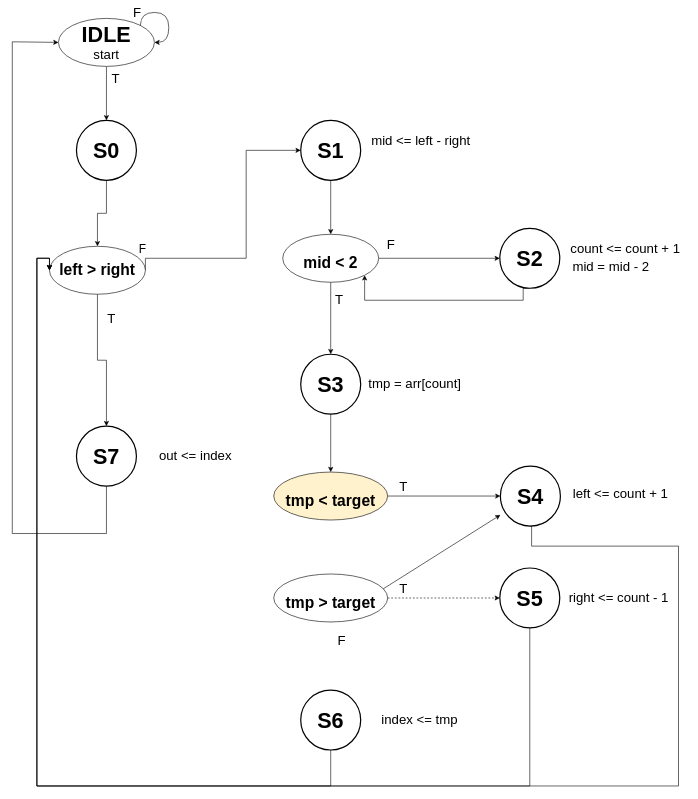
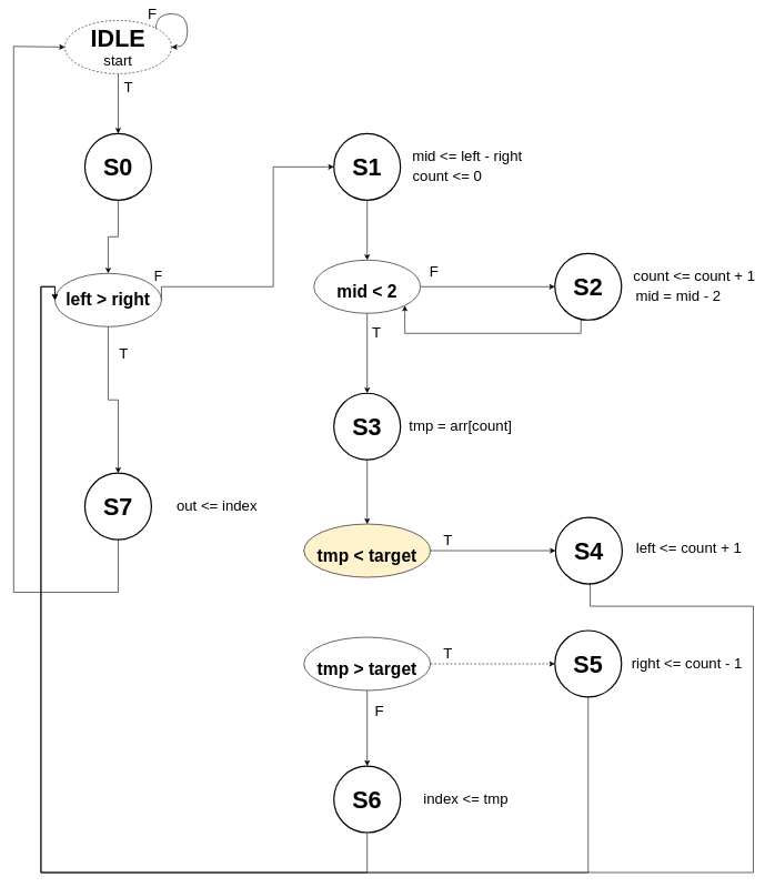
  <mxCell id="0" />
  <mxCell id="1" parent="0" />
  <mxCell id="2" style="edgeStyle=orthogonalEdgeStyle;rounded=0;orthogonalLoop=1;jettySize=auto;html=1;exitX=0.5;exitY=1;exitDx=0;exitDy=0;exitPerimeter=0;entryX=0.5;entryY=0;entryDx=0;entryDy=0;" parent="1" source="63" target="6" edge="1"><mxGeometry relative="1" as="geometry"><mxPoint x="177" y="380" as="targetPoint" /></mxGeometry></mxCell>
  <mxCell id="3" style="edgeStyle=orthogonalEdgeStyle;rounded=0;orthogonalLoop=1;jettySize=auto;html=1;entryX=0;entryY=0.5;entryDx=0;entryDy=0;entryPerimeter=0;exitX=1;exitY=0.5;exitDx=0;exitDy=0;" parent="1" source="6" target="51" edge="1"><mxGeometry relative="1" as="geometry"><Array as="points"><mxPoint x="410" y="430" /><mxPoint x="410" y="250" /></Array></mxGeometry></mxCell>
  <mxCell id="4" value="&lt;font style=&quot;font-size: 20px&quot;&gt;F&lt;/font&gt;" style="text;html=1;align=center;verticalAlign=middle;resizable=0;points=[];;labelBackgroundColor=#ffffff;" parent="3" vertex="1" connectable="0"><mxGeometry x="-0.917" y="2" relative="1" as="geometry"><mxPoint x="-4" y="-18" as="offset" /></mxGeometry></mxCell>
  <mxCell id="5" value="&lt;font style=&quot;font-size: 22px&quot;&gt;T&lt;/font&gt;" style="edgeStyle=orthogonalEdgeStyle;rounded=0;orthogonalLoop=1;jettySize=auto;html=1;exitX=0.5;exitY=1;exitDx=0;exitDy=0;" parent="1" source="6" target="41" edge="1"><mxGeometry x="-0.663" y="23" relative="1" as="geometry"><mxPoint y="1" as="offset" /></mxGeometry></mxCell>
  <mxCell id="6" value="&lt;font style=&quot;font-size: 26px&quot;&gt;&lt;b&gt;left &amp;gt; right&lt;/b&gt;&lt;/font&gt;" style="ellipse;whiteSpace=wrap;html=1;" parent="1" vertex="1"><mxGeometry x="82" y="410" width="160" height="80" as="geometry" /></mxCell>
  <mxCell id="7" style="edgeStyle=none;rounded=0;orthogonalLoop=1;jettySize=auto;html=1;entryX=0;entryY=0.5;entryDx=0;entryDy=0;entryPerimeter=0;" parent="1" source="11" target="57" edge="1"><mxGeometry relative="1" as="geometry"><mxPoint x="641" y="430" as="sourcePoint" /></mxGeometry></mxCell>
  <mxCell id="8" value="&lt;font style=&quot;font-size: 22px&quot;&gt;F&lt;/font&gt;" style="text;html=1;align=center;verticalAlign=middle;resizable=0;points=[];;labelBackgroundColor=#ffffff;" parent="7" vertex="1" connectable="0"><mxGeometry x="-0.766" y="2" relative="1" as="geometry"><mxPoint x="-4.5" y="-20.5" as="offset" /></mxGeometry></mxCell>
  <mxCell id="9" style="edgeStyle=none;rounded=0;orthogonalLoop=1;jettySize=auto;html=1;exitX=0.5;exitY=1;exitDx=0;exitDy=0;" parent="1" source="11" target="16" edge="1"><mxGeometry relative="1" as="geometry" /></mxCell>
  <mxCell id="10" value="&lt;font style=&quot;font-size: 22px&quot;&gt;T&lt;/font&gt;" style="text;html=1;align=center;verticalAlign=middle;resizable=0;points=[];;labelBackgroundColor=#ffffff;" parent="9" vertex="1" connectable="0"><mxGeometry x="-0.64" relative="1" as="geometry"><mxPoint x="13" y="7" as="offset" /></mxGeometry></mxCell>
  <mxCell id="11" value="&lt;br&gt;&lt;font style=&quot;font-size: 26px&quot;&gt;&lt;b&gt;mid &amp;lt; 2&lt;/b&gt;&lt;/font&gt;" style="ellipse;whiteSpace=wrap;html=1;" parent="1" vertex="1"><mxGeometry x="471" y="390" width="160" height="80" as="geometry" /></mxCell>
  <mxCell id="12" style="edgeStyle=orthogonalEdgeStyle;rounded=0;orthogonalLoop=1;jettySize=auto;html=1;exitX=0.5;exitY=1;exitDx=0;exitDy=0;exitPerimeter=0;entryX=1;entryY=1;entryDx=0;entryDy=0;" parent="1" source="57" target="11" edge="1"><mxGeometry relative="1" as="geometry"><mxPoint x="866" y="595" as="targetPoint" /><Array as="points"><mxPoint x="872" y="500" /><mxPoint x="607" y="500" /></Array></mxGeometry></mxCell>
  <mxCell id="13" value="" style="group" parent="1" vertex="1" connectable="0"><mxGeometry x="501" y="590" width="266" height="100" as="geometry" /></mxCell>
  <mxCell id="14" value="&lt;font style=&quot;font-size: 22px&quot;&gt;tmp = arr[count]&lt;/font&gt;" style="text;html=1;align=center;verticalAlign=middle;resizable=0;points=[];;autosize=1;" parent="13" vertex="1"><mxGeometry x="104.5" y="40" width="170" height="20" as="geometry" /></mxCell>
  <mxCell id="15" value="" style="group" parent="13" vertex="1" connectable="0"><mxGeometry width="100" height="100" as="geometry" /></mxCell>
  <mxCell id="16" value="&lt;font style=&quot;font-size: 36px&quot;&gt;&lt;b&gt;S3&lt;/b&gt;&lt;/font&gt;" style="strokeWidth=2;html=1;shape=mxgraph.flowchart.start_2;whiteSpace=wrap;" parent="15" vertex="1"><mxGeometry width="100" height="100" as="geometry" /></mxCell>
  <mxCell id="17" style="edgeStyle=none;rounded=0;orthogonalLoop=1;jettySize=auto;html=1;exitX=1;exitY=0.5;exitDx=0;exitDy=0;entryX=0;entryY=0.5;entryDx=0;entryDy=0;entryPerimeter=0;" parent="1" source="19" target="37" edge="1"><mxGeometry relative="1" as="geometry" /></mxCell>
  <mxCell id="18" value="&lt;font style=&quot;font-size: 22px&quot;&gt;T&lt;/font&gt;" style="text;html=1;align=center;verticalAlign=middle;resizable=0;points=[];;labelBackgroundColor=#ffffff;" parent="17" vertex="1" connectable="0"><mxGeometry x="-0.507" y="4" relative="1" as="geometry"><mxPoint x="-21" y="-12.5" as="offset" /></mxGeometry></mxCell>
  <mxCell id="19" value="&lt;br&gt;&lt;font style=&quot;font-size: 26px&quot;&gt;&lt;b&gt;tmp &amp;lt; target&lt;/b&gt;&lt;/font&gt;" style="ellipse;whiteSpace=wrap;html=1;fillColor=#fff2cc;" parent="1" vertex="1"><mxGeometry x="456" y="786.5" width="190" height="80" as="geometry" /></mxCell>
  <mxCell id="20" style="edgeStyle=none;rounded=0;orthogonalLoop=1;jettySize=auto;html=1;exitX=0.5;exitY=1;exitDx=0;exitDy=0;exitPerimeter=0;" parent="1" source="16" target="19" edge="1"><mxGeometry relative="1" as="geometry" /></mxCell>
  <mxCell id="21" style="edgeStyle=none;rounded=0;orthogonalLoop=1;jettySize=auto;html=1;exitX=1;exitY=0.5;exitDx=0;exitDy=0;entryX=0;entryY=0.5;entryDx=0;entryDy=0;entryPerimeter=0;dashed=1;" parent="1" source="24" target="33" edge="1"><mxGeometry relative="1" as="geometry" /></mxCell>
  <mxCell id="22" value="&lt;font style=&quot;font-size: 22px&quot;&gt;T&lt;/font&gt;" style="text;html=1;align=center;verticalAlign=middle;resizable=0;points=[];;labelBackgroundColor=#ffffff;" parent="21" vertex="1" connectable="0"><mxGeometry x="-0.507" y="4" relative="1" as="geometry"><mxPoint x="-21" y="-12.5" as="offset" /></mxGeometry></mxCell>
- <mxCell id="23" style="edgeStyle=none;rounded=0;orthogonalLoop=1;jettySize=auto;html=1;exitX=0.5;exitY=1;exitDx=0;exitDy=0;" parent="1" source="24" target="37" edge="1"><mxGeometry relative="1" as="geometry" /></mxCell>
+ <mxCell id="23" style="edgeStyle=none;rounded=0;orthogonalLoop=1;jettySize=auto;html=1;exitX=0.5;exitY=1;exitDx=0;exitDy=0;entryX=0.5;entryY=0;entryDx=0;entryDy=0;entryPerimeter=0;" parent="1" source="24" target="28" edge="1"><mxGeometry relative="1" as="geometry" /></mxCell>
  <mxCell id="24" value="&lt;br&gt;&lt;font style=&quot;font-size: 26px&quot;&gt;&lt;b&gt;tmp &amp;gt; target&lt;/b&gt;&lt;/font&gt;" style="ellipse;whiteSpace=wrap;html=1;" parent="1" vertex="1"><mxGeometry x="456" y="956.5" width="190" height="80" as="geometry" /></mxCell>
  <mxCell id="25" value="" style="group" parent="1" vertex="1" connectable="0"><mxGeometry x="501" y="1150" width="287.5" height="100" as="geometry" /></mxCell>
  <mxCell id="26" value="&lt;font style=&quot;font-size: 22px&quot;&gt;index &amp;lt;= tmp&lt;br&gt;&lt;/font&gt;" style="text;html=1;align=center;verticalAlign=middle;resizable=0;points=[];;autosize=1;" parent="25" vertex="1"><mxGeometry x="127.5" y="40" width="140" height="20" as="geometry" /></mxCell>
  <mxCell id="27" value="" style="group" parent="25" vertex="1" connectable="0"><mxGeometry width="100" height="100" as="geometry" /></mxCell>
  <mxCell id="28" value="&lt;font style=&quot;font-size: 36px&quot;&gt;&lt;b&gt;S6&lt;/b&gt;&lt;/font&gt;" style="strokeWidth=2;html=1;shape=mxgraph.flowchart.start_2;whiteSpace=wrap;" parent="27" vertex="1"><mxGeometry width="100" height="100" as="geometry" /></mxCell>
  <mxCell id="29" value="&lt;font style=&quot;font-size: 22px&quot;&gt;F&lt;/font&gt;" style="text;html=1;align=center;verticalAlign=middle;resizable=0;points=[];;labelBackgroundColor=#ffffff;" parent="1" vertex="1" connectable="0"><mxGeometry x="551" y="1059.853" as="geometry"><mxPoint x="17.5" y="8" as="offset" /></mxGeometry></mxCell>
  <mxCell id="30" value="" style="group" parent="1" vertex="1" connectable="0"><mxGeometry x="833" y="946.5" width="287.5" height="100" as="geometry" /></mxCell>
  <mxCell id="31" value="&lt;font style=&quot;font-size: 22px&quot;&gt;right &amp;lt;= count - 1&lt;br&gt;&lt;/font&gt;" style="text;html=1;align=center;verticalAlign=middle;resizable=0;points=[];;autosize=1;" parent="30" vertex="1"><mxGeometry x="107.5" y="40" width="180" height="20" as="geometry" /></mxCell>
  <mxCell id="32" value="" style="group" parent="30" vertex="1" connectable="0"><mxGeometry width="100" height="100" as="geometry" /></mxCell>
  <mxCell id="33" value="&lt;font style=&quot;font-size: 36px&quot;&gt;&lt;b&gt;S5&lt;/b&gt;&lt;/font&gt;" style="strokeWidth=2;html=1;shape=mxgraph.flowchart.start_2;whiteSpace=wrap;" parent="32" vertex="1"><mxGeometry width="100" height="100" as="geometry" /></mxCell>
  <mxCell id="34" value="" style="group" parent="1" vertex="1" connectable="0"><mxGeometry x="834" y="776.5" width="285" height="100" as="geometry" /></mxCell>
  <mxCell id="35" value="&lt;font style=&quot;font-size: 22px&quot;&gt;left &amp;lt;= count + 1&lt;br&gt;&lt;/font&gt;" style="text;html=1;align=center;verticalAlign=middle;resizable=0;points=[];;autosize=1;" parent="34" vertex="1"><mxGeometry x="115" y="36.5" width="170" height="20" as="geometry" /></mxCell>
  <mxCell id="36" value="" style="group" parent="34" vertex="1" connectable="0"><mxGeometry width="100" height="100" as="geometry" /></mxCell>
  <mxCell id="37" value="&lt;font style=&quot;font-size: 36px&quot;&gt;&lt;b&gt;S4&lt;/b&gt;&lt;/font&gt;" style="strokeWidth=2;html=1;shape=mxgraph.flowchart.start_2;whiteSpace=wrap;" parent="36" vertex="1"><mxGeometry width="100" height="100" as="geometry" /></mxCell>
  <mxCell id="38" value="" style="group" parent="1" vertex="1" connectable="0"><mxGeometry x="127" y="710" width="287.5" height="100" as="geometry" /></mxCell>
  <mxCell id="39" value="&lt;font style=&quot;font-size: 22px&quot;&gt;out &amp;lt;= index&lt;br&gt;&lt;/font&gt;" style="text;html=1;align=center;verticalAlign=middle;resizable=0;points=[];;autosize=1;" parent="38" vertex="1"><mxGeometry x="127.5" y="40" width="140" height="20" as="geometry" /></mxCell>
  <mxCell id="40" value="" style="group" parent="38" vertex="1" connectable="0"><mxGeometry width="100" height="100" as="geometry" /></mxCell>
  <mxCell id="41" value="&lt;font style=&quot;font-size: 36px&quot;&gt;&lt;b&gt;S7&lt;/b&gt;&lt;/font&gt;" style="strokeWidth=2;html=1;shape=mxgraph.flowchart.start_2;whiteSpace=wrap;" parent="40" vertex="1"><mxGeometry width="100" height="100" as="geometry" /></mxCell>
  <mxCell id="42" style="edgeStyle=orthogonalEdgeStyle;rounded=0;orthogonalLoop=1;jettySize=auto;html=1;exitX=0.5;exitY=1;exitDx=0;exitDy=0;" parent="1" source="44" target="63" edge="1"><mxGeometry relative="1" as="geometry" /></mxCell>
  <mxCell id="43" value="&lt;font style=&quot;font-size: 22px&quot;&gt;T&lt;/font&gt;" style="text;html=1;align=center;verticalAlign=middle;resizable=0;points=[];;labelBackgroundColor=#ffffff;" parent="42" vertex="1" connectable="0"><mxGeometry x="0.225" y="-1" relative="1" as="geometry"><mxPoint x="15" y="-35" as="offset" /></mxGeometry></mxCell>
- <mxCell id="44" value="&lt;div&gt;&lt;font style=&quot;font-size: 36px&quot;&gt;&lt;b&gt;&lt;font style=&quot;font-size: 36px&quot;&gt;IDLE&lt;/font&gt;&lt;/b&gt;&lt;br&gt;&lt;/font&gt;&lt;/div&gt;&lt;div style=&quot;font-size: 22px&quot;&gt;start&lt;br&gt;&lt;font style=&quot;font-size: 36px&quot;&gt;&lt;/font&gt;&lt;/div&gt;" style="ellipse;whiteSpace=wrap;html=1;" parent="1" vertex="1"><mxGeometry x="97" y="30" width="160" height="80" as="geometry" /></mxCell>
+ <mxCell id="44" value="&lt;div&gt;&lt;font style=&quot;font-size: 36px&quot;&gt;&lt;b&gt;&lt;font style=&quot;font-size: 36px&quot;&gt;IDLE&lt;/font&gt;&lt;/b&gt;&lt;br&gt;&lt;/font&gt;&lt;/div&gt;&lt;div style=&quot;font-size: 22px&quot;&gt;start&lt;br&gt;&lt;font style=&quot;font-size: 36px&quot;&gt;&lt;/font&gt;&lt;/div&gt;" style="ellipse;whiteSpace=wrap;html=1;dashed=1;" parent="1" vertex="1"><mxGeometry x="97" y="30" width="160" height="80" as="geometry" /></mxCell>
  <mxCell id="45" style="edgeStyle=orthogonalEdgeStyle;curved=1;rounded=0;orthogonalLoop=1;jettySize=auto;html=1;exitX=1;exitY=0;exitDx=0;exitDy=0;entryX=1;entryY=0.5;entryDx=0;entryDy=0;" parent="1" source="44" target="44" edge="1"><mxGeometry relative="1" as="geometry"><Array as="points"><mxPoint x="234" y="20" /><mxPoint x="281" y="20" /><mxPoint x="281" y="70" /></Array></mxGeometry></mxCell>
  <mxCell id="46" value="&lt;font style=&quot;font-size: 22px&quot;&gt;F&lt;/font&gt;" style="text;html=1;align=center;verticalAlign=middle;resizable=0;points=[];;labelBackgroundColor=#ffffff;" parent="45" vertex="1" connectable="0"><mxGeometry x="-0.733" y="-11" relative="1" as="geometry"><mxPoint x="-17.5" y="-2.5" as="offset" /></mxGeometry></mxCell>
  <mxCell id="47" style="edgeStyle=orthogonalEdgeStyle;rounded=0;orthogonalLoop=1;jettySize=auto;html=1;exitX=0.5;exitY=1;exitDx=0;exitDy=0;exitPerimeter=0;entryX=0;entryY=0.5;entryDx=0;entryDy=0;" parent="1" source="41" target="44" edge="1"><mxGeometry relative="1" as="geometry"><Array as="points"><mxPoint x="177" y="889" /><mxPoint x="20" y="889" /><mxPoint x="20" y="69" /></Array></mxGeometry></mxCell>
  <mxCell id="48" value="" style="group" vertex="1" connectable="0" parent="1"><mxGeometry x="501" y="200" width="290" height="100" as="geometry" /></mxCell>
  <mxCell id="49" value="&lt;font style=&quot;font-size: 22px&quot;&gt;mid &amp;lt;= left - right&lt;/font&gt;" style="text;html=1;align=center;verticalAlign=middle;resizable=0;points=[];;autosize=1;" parent="48" vertex="1"><mxGeometry x="110" y="25" width="180" height="20" as="geometry" /></mxCell>
  <mxCell id="50" value="" style="group" parent="48" vertex="1" connectable="0"><mxGeometry width="100" height="100" as="geometry" /></mxCell>
  <mxCell id="51" value="&lt;font style=&quot;font-size: 36px&quot;&gt;&lt;b&gt;S1&lt;/b&gt;&lt;/font&gt;" style="strokeWidth=2;html=1;shape=mxgraph.flowchart.start_2;whiteSpace=wrap;" parent="50" vertex="1"><mxGeometry width="100" height="100" as="geometry" /></mxCell>
+ <mxCell id="52" value="&lt;font style=&quot;font-size: 22px&quot;&gt;count &amp;lt;= 0&lt;/font&gt;" style="text;html=1;align=center;verticalAlign=middle;resizable=0;points=[];;autosize=1;" vertex="1" parent="48"><mxGeometry x="110" y="55" width="120" height="20" as="geometry" /></mxCell>
  <mxCell id="53" style="edgeStyle=orthogonalEdgeStyle;rounded=0;orthogonalLoop=1;jettySize=auto;html=1;exitX=0.5;exitY=1;exitDx=0;exitDy=0;exitPerimeter=0;" edge="1" parent="1" source="51" target="11"><mxGeometry relative="1" as="geometry" /></mxCell>
  <mxCell id="54" value="" style="group" vertex="1" connectable="0" parent="1"><mxGeometry x="833" y="380" width="309" height="100" as="geometry" /></mxCell>
  <mxCell id="55" value="" style="group" parent="54" vertex="1" connectable="0"><mxGeometry width="100" height="100" as="geometry" /></mxCell>
  <mxCell id="56" value="" style="group" parent="55" vertex="1" connectable="0"><mxGeometry width="100" height="100" as="geometry" /></mxCell>
  <mxCell id="57" value="&lt;font style=&quot;font-size: 36px&quot;&gt;&lt;b&gt;S2&lt;/b&gt;&lt;/font&gt;" style="strokeWidth=2;html=1;shape=mxgraph.flowchart.start_2;whiteSpace=wrap;" parent="56" vertex="1"><mxGeometry width="100" height="100" as="geometry" /></mxCell>
  <mxCell id="58" value="&lt;font style=&quot;font-size: 22px&quot;&gt;&lt;font style=&quot;font-size: 22px&quot;&gt;count &amp;lt;= count + 1&lt;/font&gt;&lt;br&gt;&lt;/font&gt;" style="text;html=1;align=center;verticalAlign=middle;resizable=0;points=[];;autosize=1;" parent="54" vertex="1"><mxGeometry x="109" y="25" width="200" height="20" as="geometry" /></mxCell>
  <mxCell id="59" value="&lt;font style=&quot;font-size: 22px&quot;&gt;&lt;font style=&quot;font-size: 22px&quot;&gt;mid = mid - 2&lt;/font&gt;&lt;br&gt;&lt;/font&gt;" style="text;html=1;align=center;verticalAlign=middle;resizable=0;points=[];;autosize=1;" vertex="1" parent="54"><mxGeometry x="114.5" y="55" width="140" height="20" as="geometry" /></mxCell>
  <mxCell id="60" style="edgeStyle=orthogonalEdgeStyle;rounded=0;orthogonalLoop=1;jettySize=auto;html=1;exitX=0.5;exitY=1;exitDx=0;exitDy=0;exitPerimeter=0;entryX=0;entryY=0.5;entryDx=0;entryDy=0;" edge="1" parent="1" source="28" target="6"><mxGeometry relative="1" as="geometry"><Array as="points"><mxPoint x="551" y="1310" /><mxPoint x="61" y="1310" /><mxPoint x="61" y="430" /></Array></mxGeometry></mxCell>
  <mxCell id="61" style="edgeStyle=orthogonalEdgeStyle;rounded=0;orthogonalLoop=1;jettySize=auto;html=1;exitX=0.5;exitY=1;exitDx=0;exitDy=0;exitPerimeter=0;entryX=0;entryY=0.5;entryDx=0;entryDy=0;" edge="1" parent="1" source="33" target="6"><mxGeometry relative="1" as="geometry"><Array as="points"><mxPoint x="883" y="1310" /><mxPoint x="61" y="1310" /><mxPoint x="61" y="430" /></Array></mxGeometry></mxCell>
  <mxCell id="62" style="edgeStyle=orthogonalEdgeStyle;rounded=0;orthogonalLoop=1;jettySize=auto;html=1;exitX=0.5;exitY=1;exitDx=0;exitDy=0;exitPerimeter=0;entryX=0;entryY=0.5;entryDx=0;entryDy=0;" edge="1" parent="1" source="37" target="6"><mxGeometry relative="1" as="geometry"><Array as="points"><mxPoint x="886" y="877" /><mxPoint x="886" y="910" /><mxPoint x="1131" y="910" /><mxPoint x="1131" y="1310" /><mxPoint x="61" y="1310" /><mxPoint x="61" y="430" /></Array></mxGeometry></mxCell>
  <mxCell id="63" value="&lt;font style=&quot;font-size: 36px&quot;&gt;&lt;b&gt;S0&lt;/b&gt;&lt;/font&gt;" style="strokeWidth=2;html=1;shape=mxgraph.flowchart.start_2;whiteSpace=wrap;" parent="1" vertex="1"><mxGeometry x="127" y="200" width="100" height="100" as="geometry" /></mxCell>
